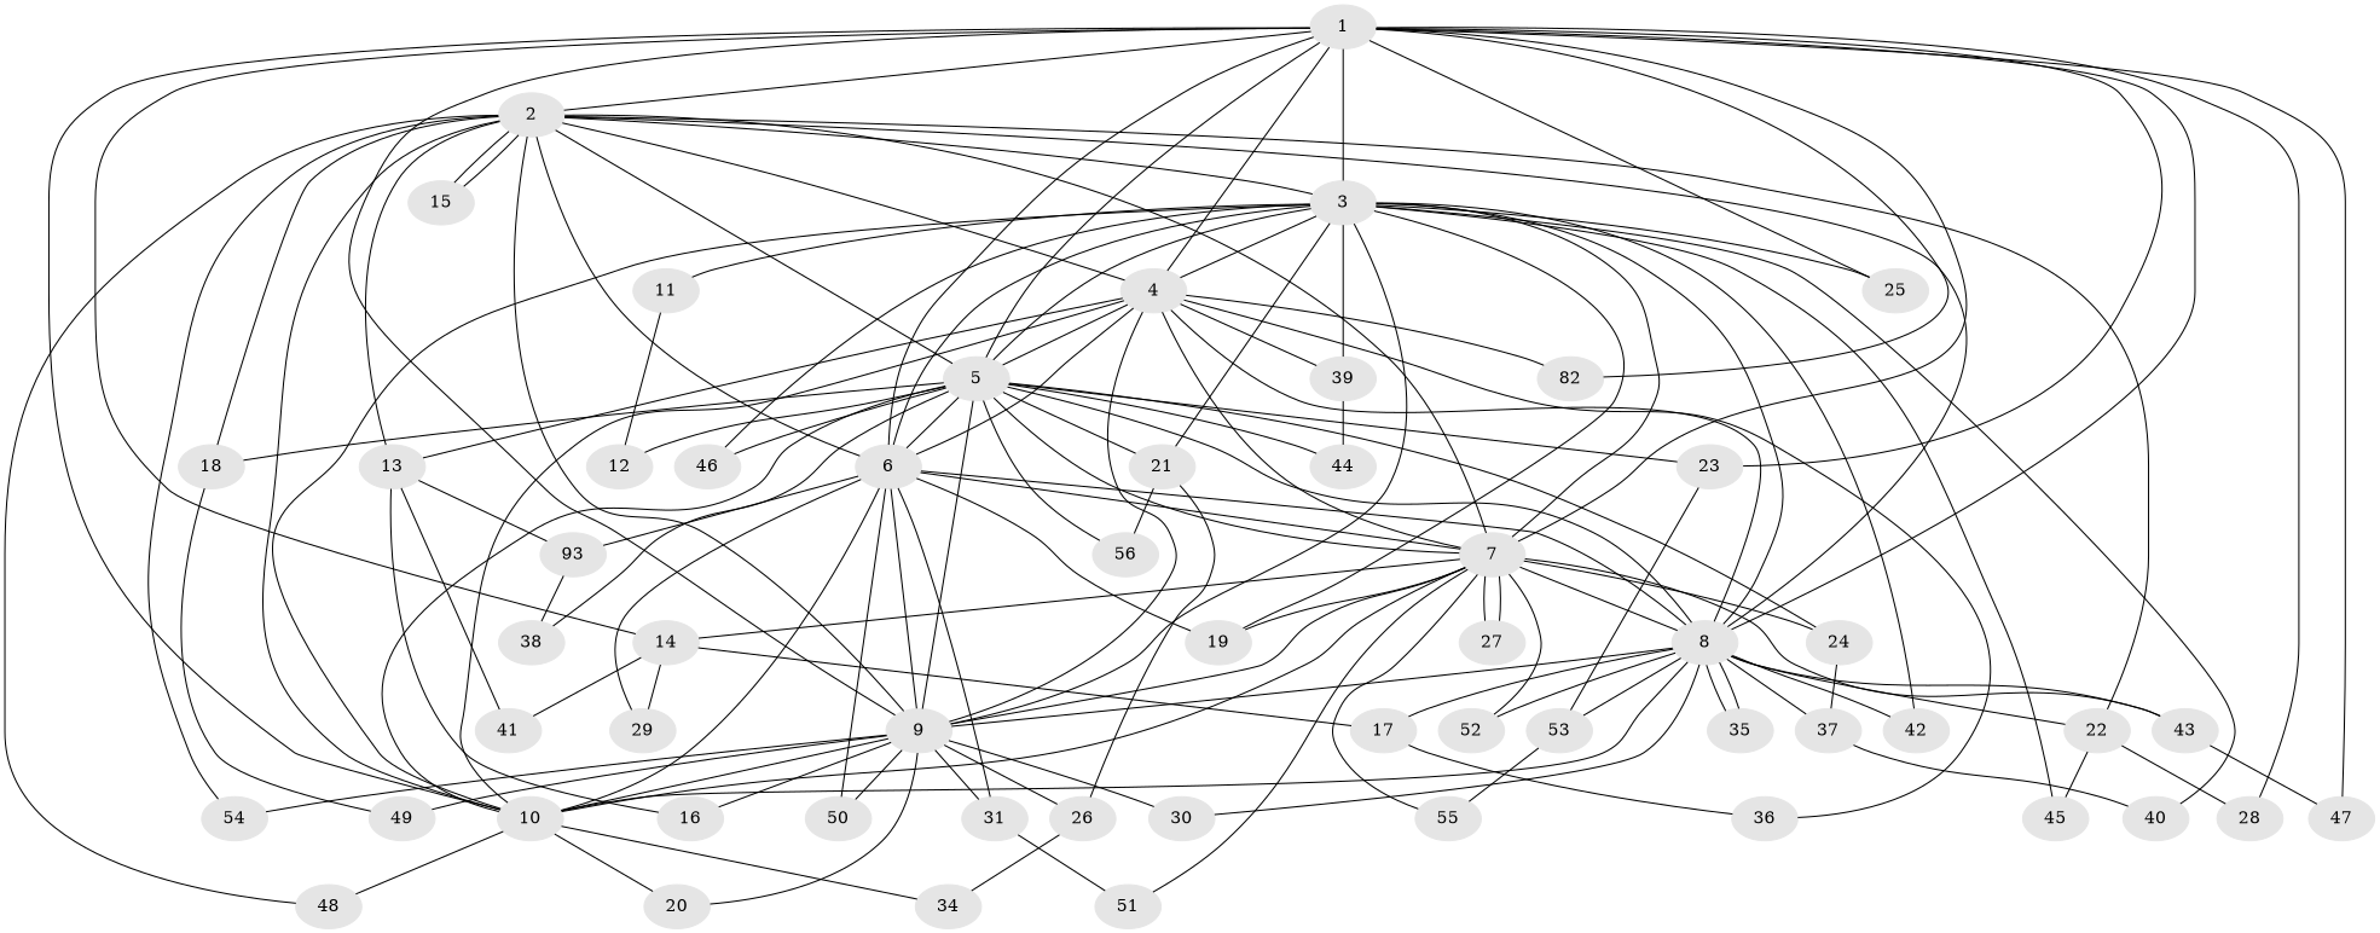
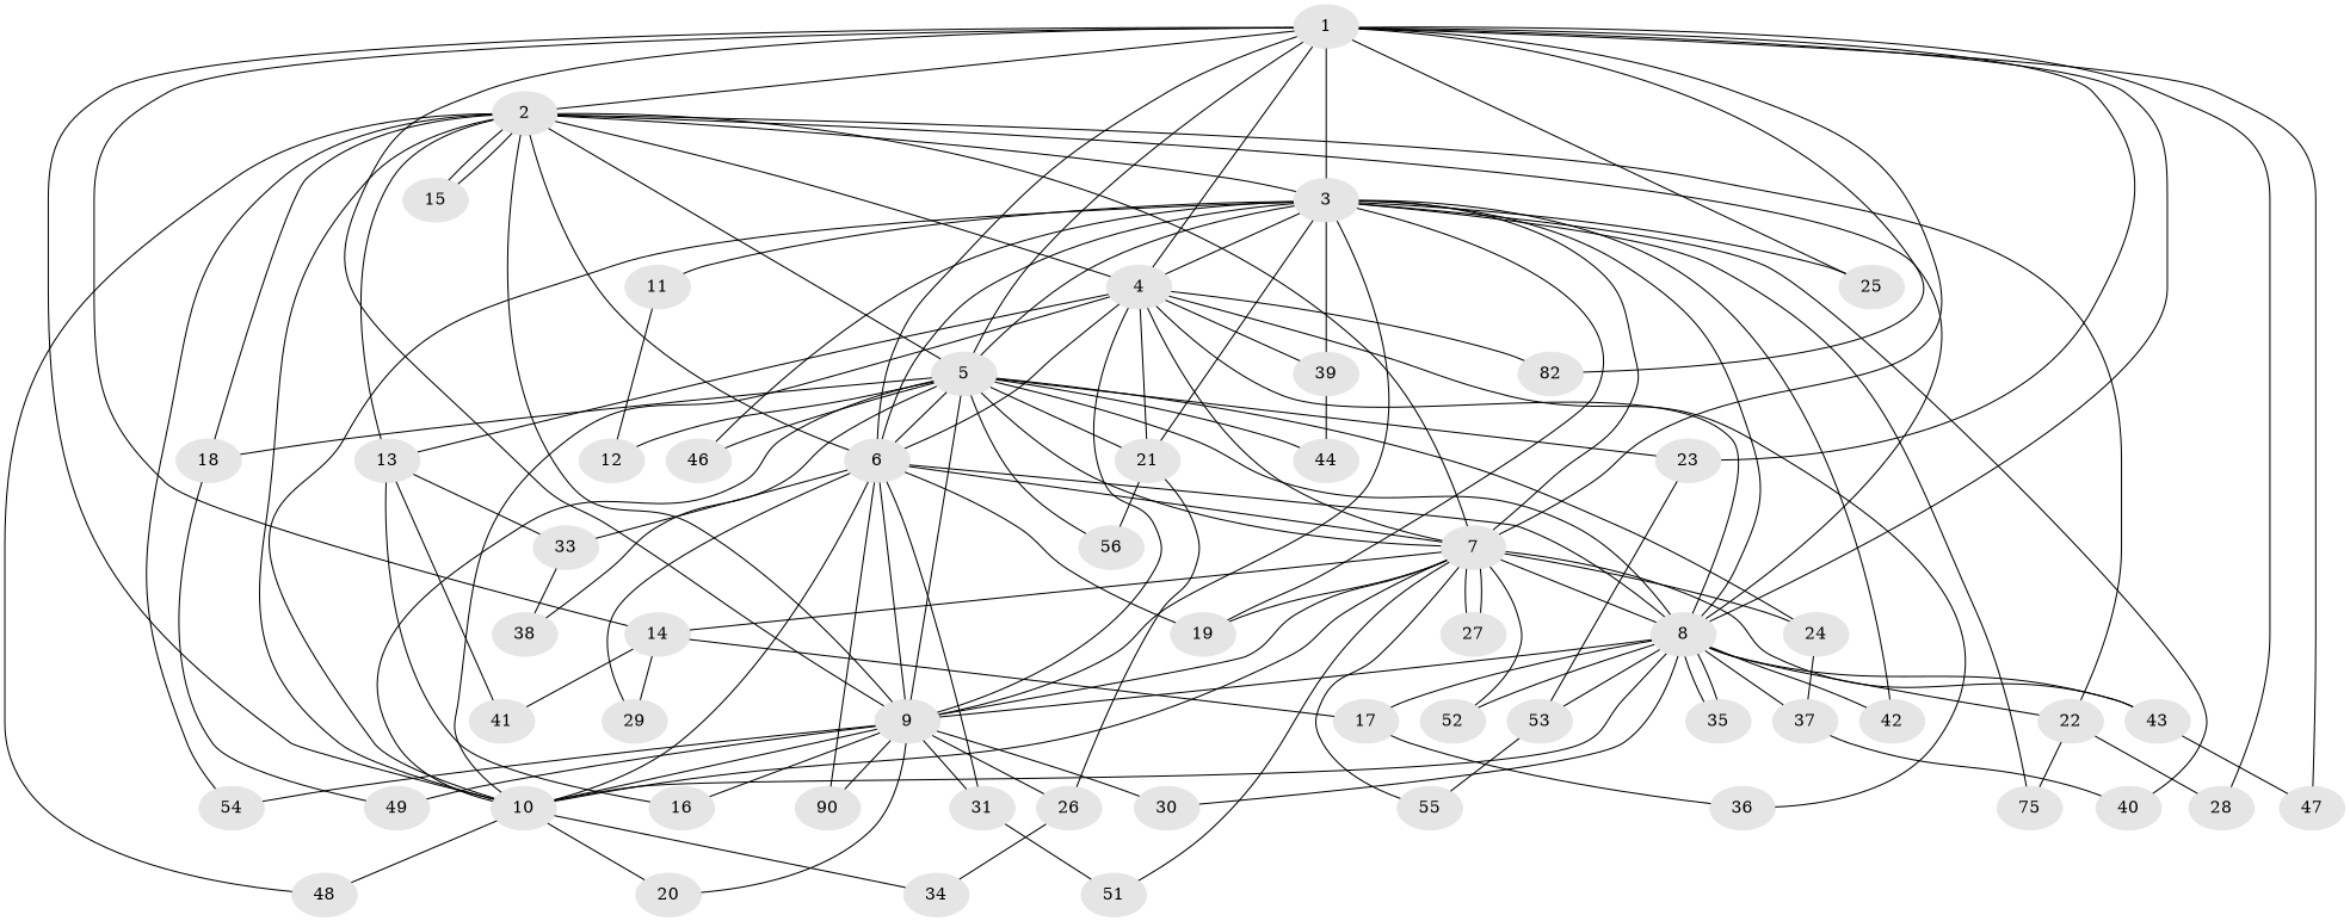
  graph {
    node [color=gray90 style=filled]
    1
    2
    3
    4
    5
    6
    7
    8
    9
    10
    14
    23
    25
    28
    n15 [label=82]
    47
    13
    15
    18
    22
    48
    54
    11
    19
    21
    39
    40
    42
-   45
+   45 [label=75]
    46
    36
    12
    24
    38
    44
    56
    29
    31
-   33 [label=93]
-   50
+   33
+   50 [label=90]
    27
    43
    51
    52
    55
    17
    30
    35
    37
    53
    16
    20
    26
    49
    34
    41
    1 -- 2
    1 -- 3
    1 -- 4
    1 -- 5
    1 -- 6
    1 -- 7
    1 -- 8
    1 -- 9
    1 -- 10
    1 -- 14
    1 -- 23
    1 -- 25
    1 -- 28
    1 -- n15
    1 -- 47
    2 -- 3
    2 -- 4
    2 -- 5
    2 -- 6
    2 -- 7
    2 -- 8
    2 -- 9
    2 -- 10
    2 -- 13
    2 -- 15
    2 -- 15
    2 -- 18
    2 -- 22
    2 -- 48
    2 -- 54
    3 -- 4
    3 -- 5
    3 -- 6
    3 -- 7
    3 -- 8
    3 -- 9
    3 -- 10
    3 -- 25
    3 -- 11
    3 -- 19
    3 -- 21
    3 -- 39
    3 -- 40
    3 -- 42
    3 -- 45
    3 -- 46
-   4 -- 5
+   4 -- 21
    4 -- 6
    4 -- 7
    4 -- 8
    4 -- 9
    4 -- 10
    4 -- n15
    4 -- 13
    4 -- 39
    4 -- 36
    5 -- 6
    5 -- 7
    5 -- 8
    5 -- 9
    5 -- 10
    5 -- 23
    5 -- 18
    5 -- 21
    5 -- 46
    5 -- 12
    5 -- 24
    5 -- 38
    5 -- 44
    5 -- 56
    6 -- 7
    6 -- 8
    6 -- 9
    6 -- 10
    6 -- 19
    6 -- 29
    6 -- 31
    6 -- 33
    6 -- 50
    7 -- 8
    7 -- 9
    7 -- 10
    7 -- 14
    7 -- 19
    7 -- 24
    7 -- 27
    7 -- 27
    7 -- 43
    7 -- 51
    7 -- 52
    7 -- 55
    8 -- 9
    8 -- 10
    8 -- 22
    8 -- 42
    8 -- 43
    8 -- 52
    8 -- 17
    8 -- 30
    8 -- 35
    8 -- 35
    8 -- 37
    8 -- 53
    9 -- 10
    9 -- 54
    9 -- 31
    9 -- 50
    9 -- 30
    9 -- 16
    9 -- 20
    9 -- 26
    9 -- 49
    10 -- 48
    10 -- 20
    10 -- 34
    14 -- 29
    14 -- 17
    14 -- 41
    23 -- 53
    13 -- 33
    13 -- 16
    13 -- 41
    18 -- 49
    22 -- 28
    22 -- 45
    11 -- 12
    21 -- 56
    21 -- 26
    39 -- 44
    24 -- 37
    31 -- 51
    33 -- 38
    43 -- 47
    17 -- 36
    37 -- 40
    53 -- 55
    26 -- 34
  }
